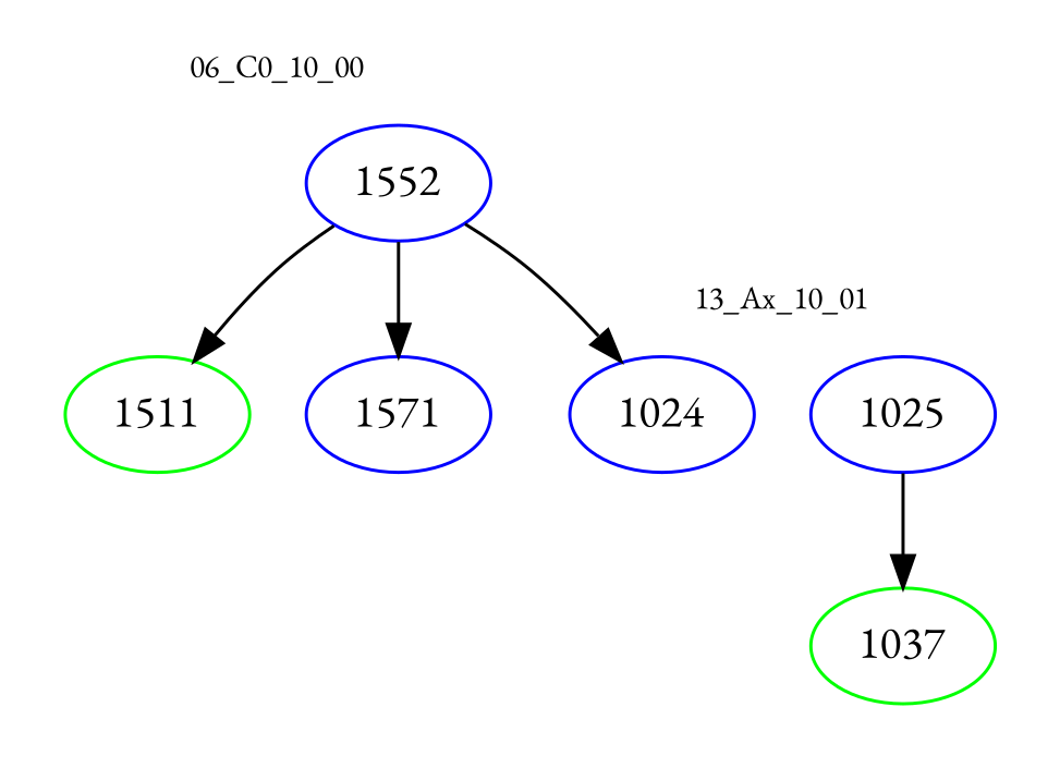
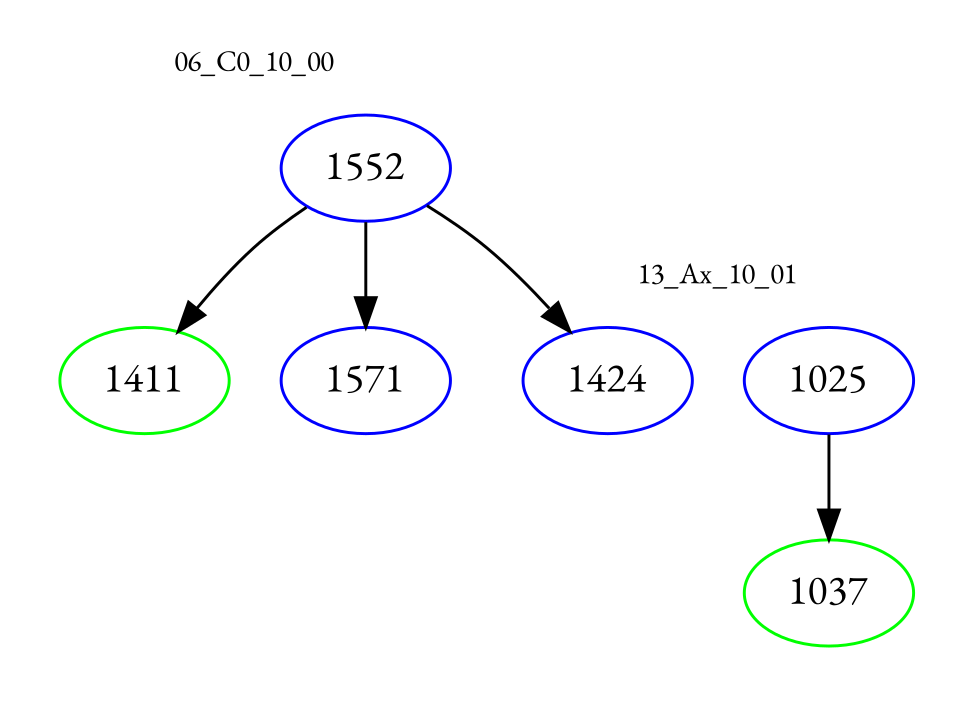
  digraph {
    fontname="EB Garamond"
    node [color=blue fontname="EB Garamond"]
    edge [color=black fontname="EB Garamond"]
    n1 [label=1025]
-   n2 [label=1024]
+   n2 [label=1424]
    n3 [color=green label=1037]
    n4 [label=1552]
-   n5 [color=green label=1511]
+   n5 [color=green label=1411]
    n6 [label=1571]
    subgraph cluster_1 {
      color=white
      fontsize=10
      label="13_Ax_10_01"
      n1
      n2
      n3
    }
    subgraph cluster_2 {
      color=white
      fontsize=10
      label="06_C0_10_00"
      n4
      n5
      n6
    }
    n1 -> n3
    n4 -> n2
    n4 -> n5
    n4 -> n6
  }
